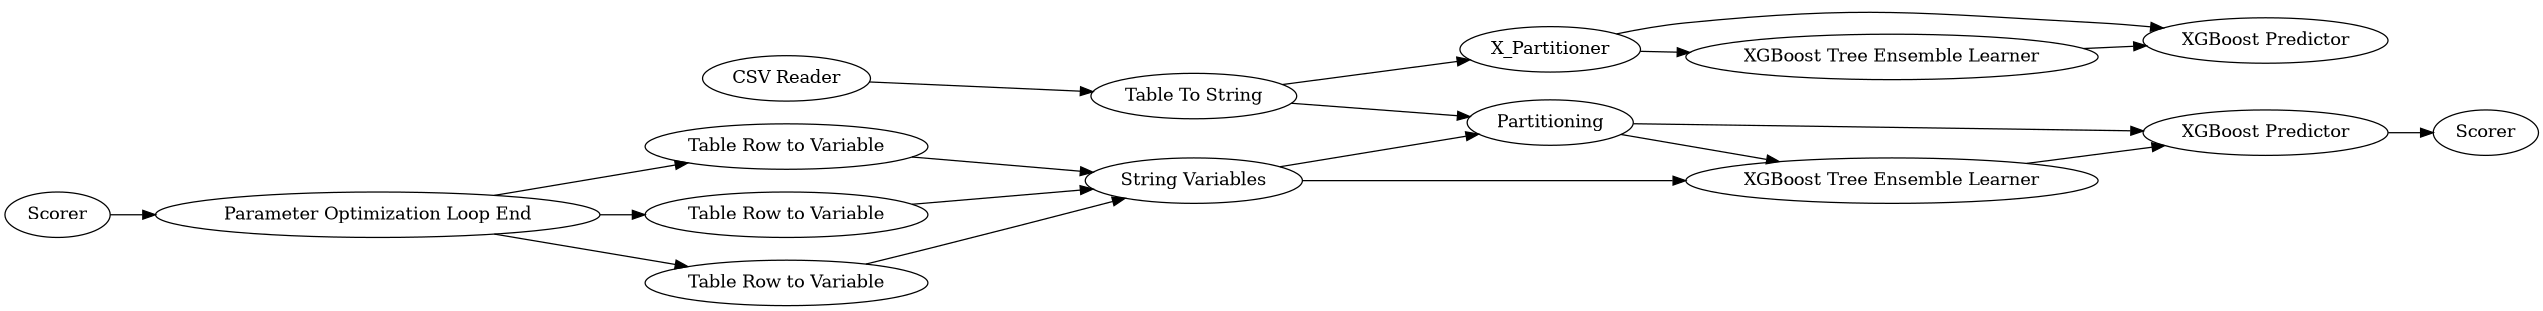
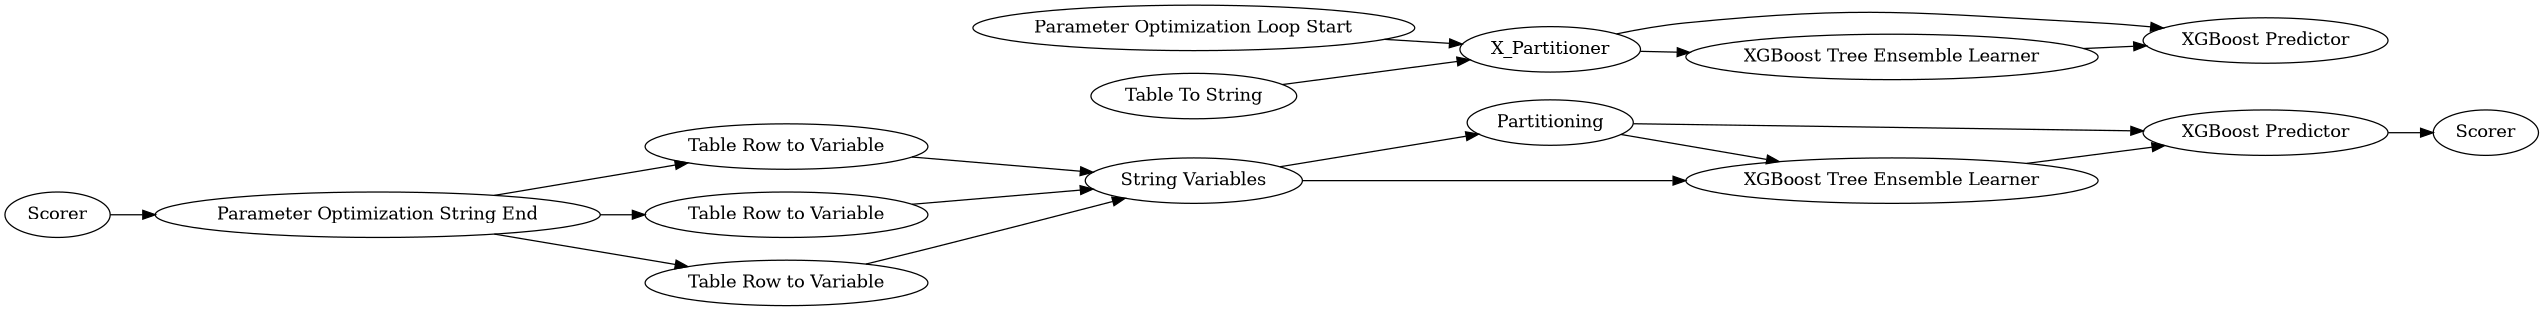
  digraph {
    rankdir=LR
    n1 [label="Table Row to Variable"]
    n2 [label="String Variables"]
    n3 [label=Partitioning]
    n4 [label="XGBoost Tree Ensemble Learner"]
    n5 [label="XGBoost Predictor"]
    n6 [label="Table Row to Variable"]
-   n7 [label="Parameter Optimization Loop End"]
+   n7 [label="Parameter Optimization String End"]
    n8 [label="Table Row to Variable"]
    n9 [label=X_Partitioner]
    n10 [label="XGBoost Predictor"]
    n11 [label="XGBoost Tree Ensemble Learner"]
-   n12 [label="CSV Reader"]
    n13 [label="Table To String"]
    n14 [label=Scorer]
    n15 [label=Scorer]
+   n16 [label="Parameter Optimization Loop Start"]
    n1 -> n2
    n2 -> n3
    n2 -> n4
    n3 -> n4
    n3 -> n5
    n4 -> n5
    n5 -> n15
    n6 -> n2
    n7 -> n1
    n7 -> n6
    n7 -> n8
    n8 -> n2
    n9 -> n10
    n9 -> n11
    n11 -> n10
-   n12 -> n13
-   n13 -> n3
    n13 -> n9
    n14 -> n7
+   n16 -> n9
  }
